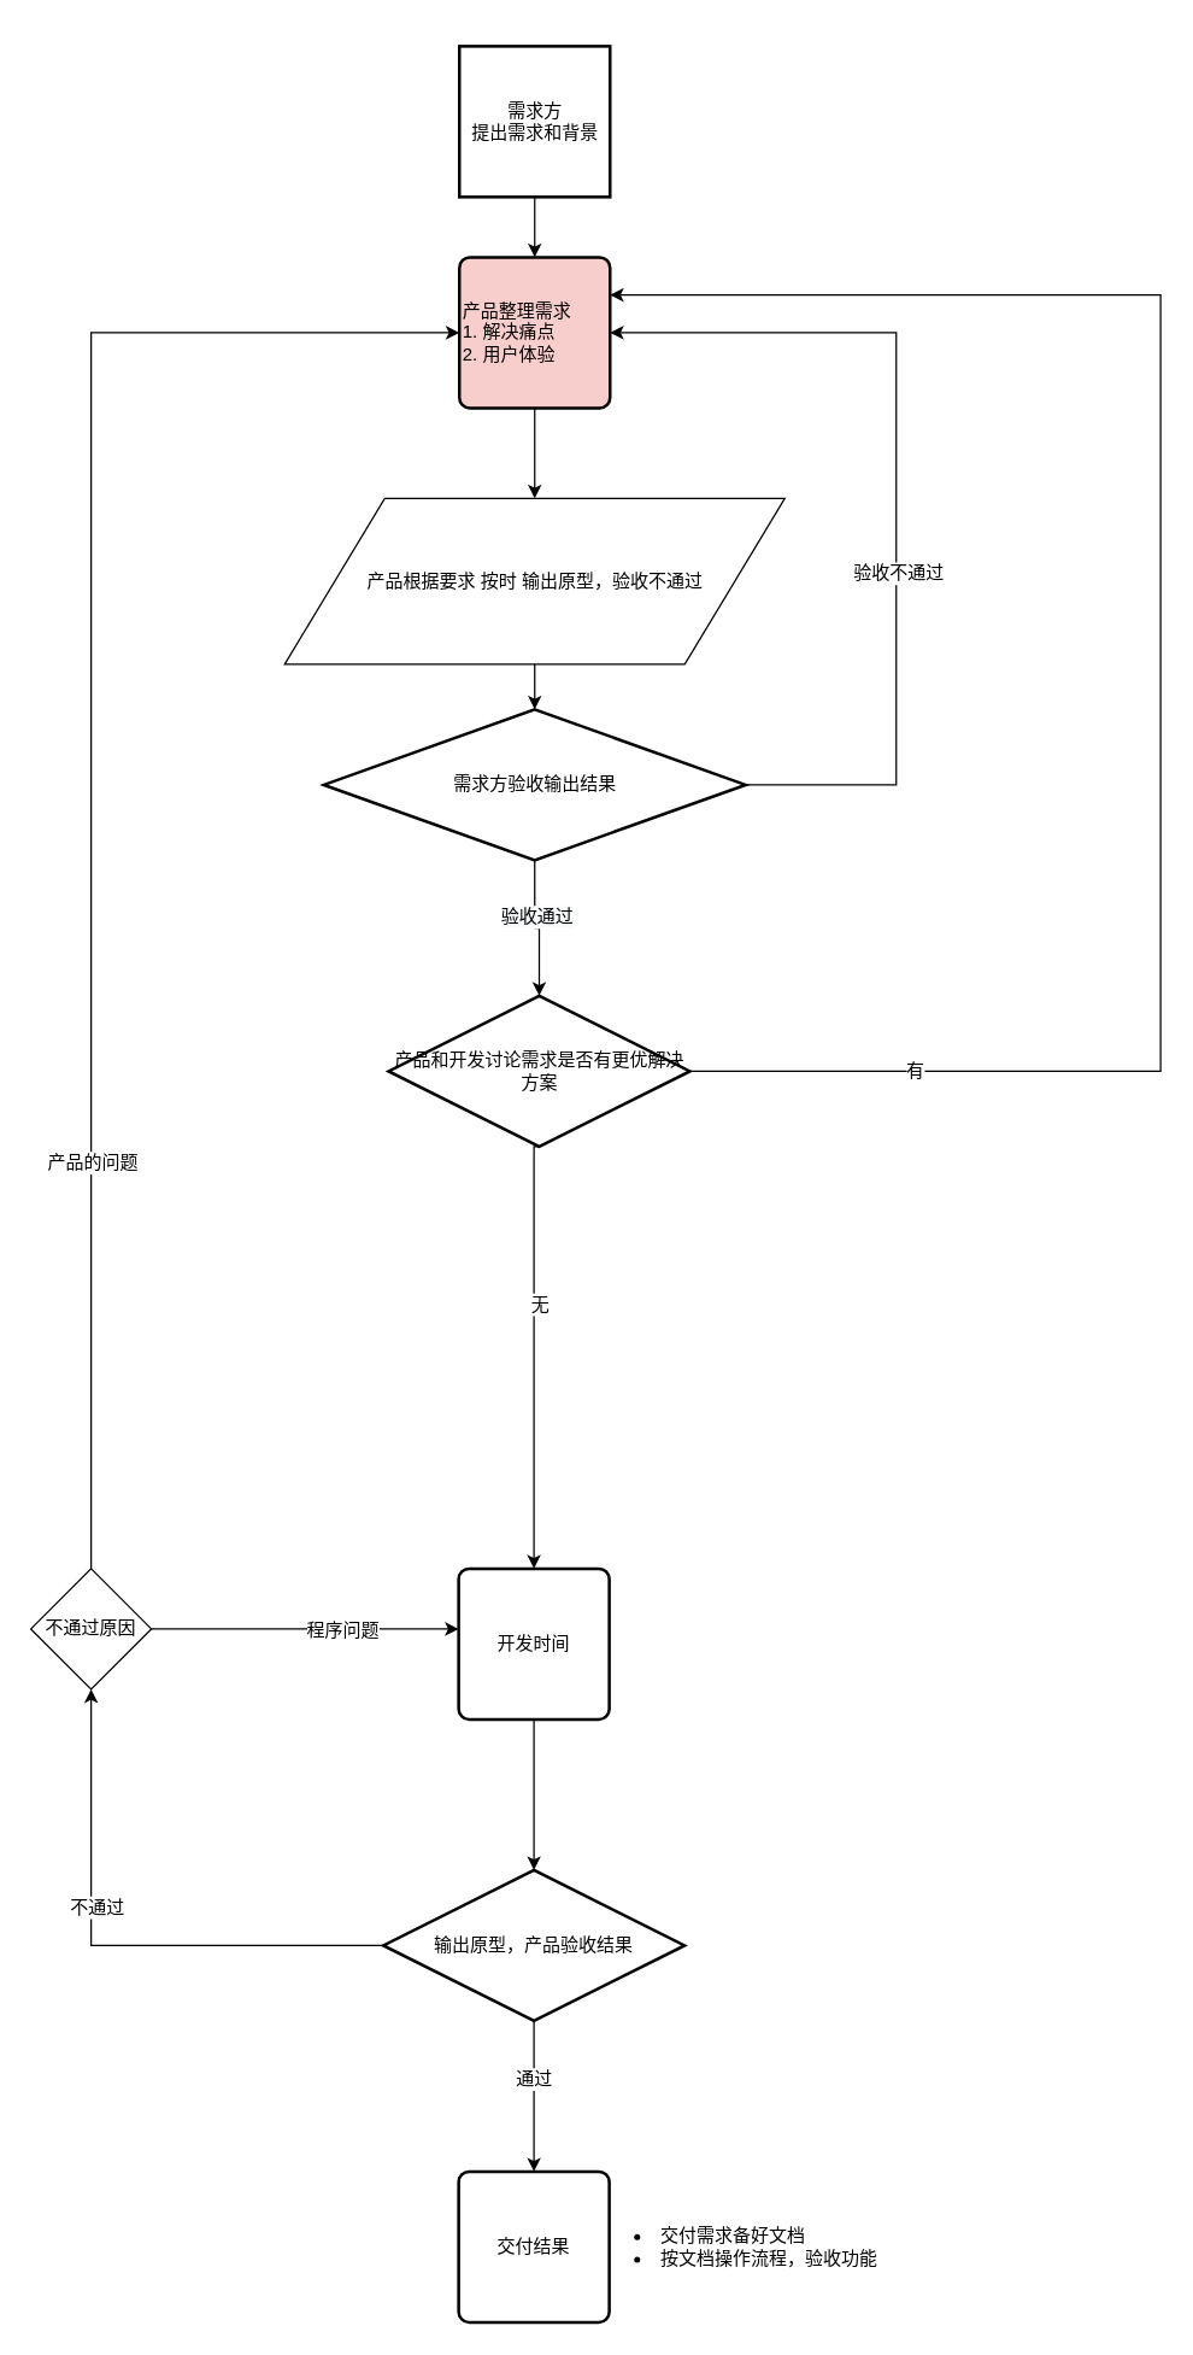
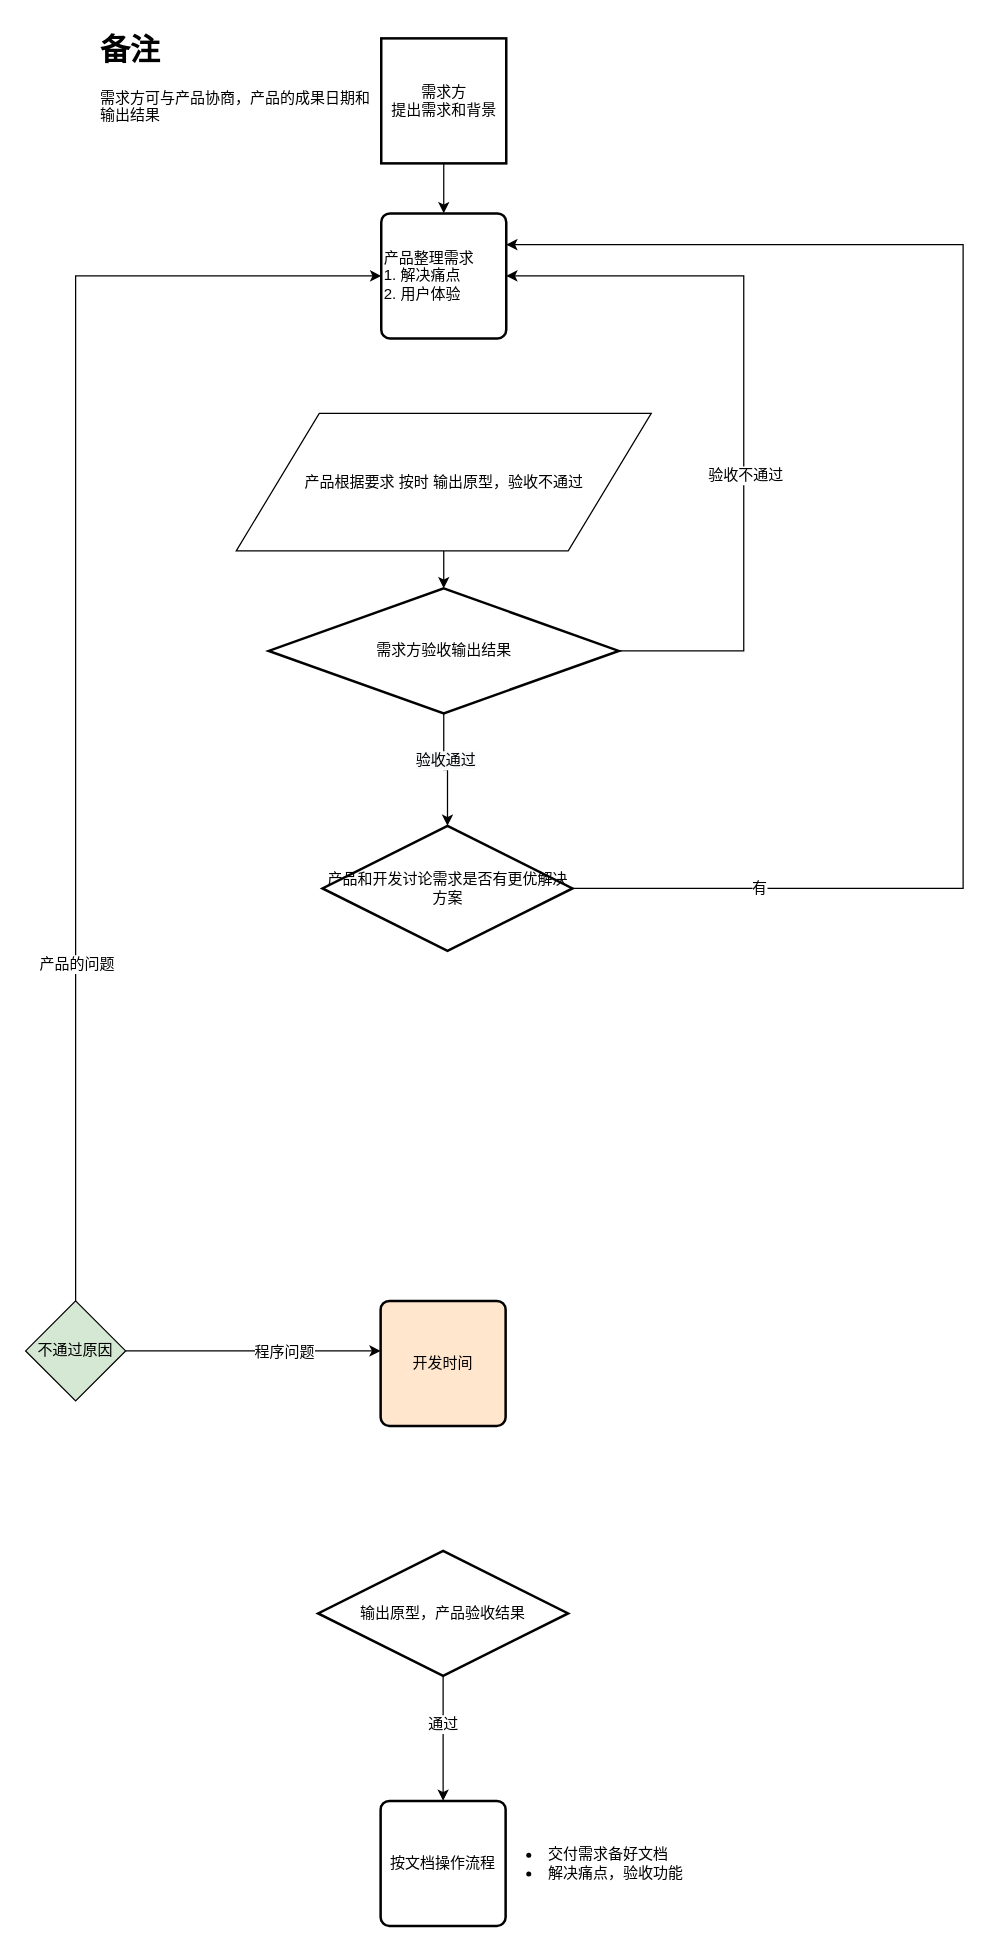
  <mxCell id="0" />
  <mxCell id="1" parent="0" />
  <mxCell id="2" value="" style="edgeStyle=orthogonalEdgeStyle;rounded=0;orthogonalLoop=1;jettySize=auto;html=1;" parent="1" source="3" target="5" edge="1"><mxGeometry relative="1" as="geometry" /></mxCell>
  <mxCell id="3" value="需求方&lt;br&gt;提出需求和背景" style="whiteSpace=wrap;html=1;absoluteArcSize=1;arcSize=14;strokeWidth=2;shadow=0;comic=0;rounded=0;" parent="1" vertex="1"><mxGeometry x="304.5" y="30" width="100" height="100" as="geometry" /></mxCell>
- <mxCell id="4" value="" style="edgeStyle=orthogonalEdgeStyle;rounded=0;orthogonalLoop=1;jettySize=auto;html=1;entryX=0.5;entryY=0;entryDx=0;entryDy=0;" parent="1" source="5" target="7" edge="1"><mxGeometry relative="1" as="geometry"><mxPoint x="354.5" y="320" as="targetPoint" /></mxGeometry></mxCell>
- <mxCell id="5" value="产品整理需求&lt;br&gt;1. 解决痛点&lt;br&gt;2. 用户体验" style="rounded=1;whiteSpace=wrap;html=1;absoluteArcSize=1;arcSize=14;strokeWidth=2;shadow=0;comic=0;align=left;fillColor=#f8cecc;" parent="1" vertex="1"><mxGeometry x="304.5" y="170" width="100" height="100" as="geometry" /></mxCell>
+ <mxCell id="5" value="产品整理需求&lt;br&gt;1. 解决痛点&lt;br&gt;2. 用户体验" style="rounded=1;whiteSpace=wrap;html=1;absoluteArcSize=1;arcSize=14;strokeWidth=2;shadow=0;comic=0;align=left;" parent="1" vertex="1"><mxGeometry x="304.5" y="170" width="100" height="100" as="geometry" /></mxCell>
  <mxCell id="6" value="" style="edgeStyle=orthogonalEdgeStyle;rounded=0;orthogonalLoop=1;jettySize=auto;html=1;entryX=0.5;entryY=0;entryDx=0;entryDy=0;entryPerimeter=0;" parent="1" source="7" target="12" edge="1"><mxGeometry relative="1" as="geometry"><mxPoint x="354.5" y="460" as="targetPoint" /></mxGeometry></mxCell>
  <mxCell id="7" value="产品根据要求 按时 输出原型，验收不通过" style="shape=parallelogram;perimeter=parallelogramPerimeter;whiteSpace=wrap;html=1;shadow=0;comic=0;" parent="1" vertex="1"><mxGeometry x="188.5" y="330" width="332" height="110" as="geometry" /></mxCell>
  <mxCell id="8" style="edgeStyle=orthogonalEdgeStyle;rounded=0;orthogonalLoop=1;jettySize=auto;html=1;entryX=1;entryY=0.5;entryDx=0;entryDy=0;" parent="1" source="12" target="5" edge="1"><mxGeometry relative="1" as="geometry"><Array as="points"><mxPoint x="594.5" y="520" /><mxPoint x="594.5" y="220" /></Array></mxGeometry></mxCell>
  <mxCell id="9" value="验收不通过" style="text;html=1;resizable=0;points=[];align=center;verticalAlign=middle;labelBackgroundColor=#ffffff;" parent="8" vertex="1" connectable="0"><mxGeometry x="-0.182" y="-1" relative="1" as="geometry"><mxPoint as="offset" /></mxGeometry></mxCell>
  <mxCell id="10" value="" style="edgeStyle=orthogonalEdgeStyle;rounded=0;orthogonalLoop=1;jettySize=auto;html=1;entryX=0.5;entryY=0;entryDx=0;entryDy=0;entryPerimeter=0;" parent="1" source="12" target="31" edge="1"><mxGeometry relative="1" as="geometry"><mxPoint x="355" y="670" as="targetPoint" /></mxGeometry></mxCell>
  <mxCell id="11" value="&lt;span style=&quot;text-align: left ; background-color: rgb(248 , 249 , 250)&quot;&gt;验收通过&lt;/span&gt;" style="text;html=1;resizable=0;points=[];align=center;verticalAlign=middle;labelBackgroundColor=#ffffff;" parent="10" vertex="1" connectable="0"><mxGeometry x="-0.2" y="1" relative="1" as="geometry"><mxPoint as="offset" /></mxGeometry></mxCell>
  <mxCell id="12" value="需求方验收输出结果" style="strokeWidth=2;html=1;shape=mxgraph.flowchart.decision;whiteSpace=wrap;shadow=0;comic=0;" parent="1" vertex="1"><mxGeometry x="214.5" y="470" width="280" height="100" as="geometry" /></mxCell>
- <mxCell id="13" value="" style="edgeStyle=orthogonalEdgeStyle;rounded=0;orthogonalLoop=1;jettySize=auto;html=1;exitX=0.5;exitY=1;exitDx=0;exitDy=0;exitPerimeter=0;" parent="1" source="31" target="16" edge="1"><mxGeometry relative="1" as="geometry"><mxPoint x="354" y="960" as="sourcePoint" /><Array as="points"><mxPoint x="354" y="760" /></Array></mxGeometry></mxCell>
- <mxCell id="14" value="无" style="text;html=1;resizable=0;points=[];align=center;verticalAlign=middle;labelBackgroundColor=#ffffff;" parent="13" vertex="1" connectable="0"><mxGeometry x="-0.239" y="3" relative="1" as="geometry"><mxPoint as="offset" /></mxGeometry></mxCell>
- <mxCell id="15" value="" style="edgeStyle=orthogonalEdgeStyle;rounded=0;orthogonalLoop=1;jettySize=auto;html=1;" parent="1" source="16" target="21" edge="1"><mxGeometry relative="1" as="geometry"><mxPoint x="354" y="1220" as="targetPoint" /></mxGeometry></mxCell>
- <mxCell id="16" value="开发时间" style="rounded=1;whiteSpace=wrap;html=1;absoluteArcSize=1;arcSize=14;strokeWidth=2;shadow=0;comic=0;" parent="1" vertex="1"><mxGeometry x="304" y="1040" width="100" height="100" as="geometry" /></mxCell>
+ <mxCell id="16" value="开发时间" style="rounded=1;whiteSpace=wrap;html=1;absoluteArcSize=1;arcSize=14;strokeWidth=2;shadow=0;comic=0;fillColor=#ffe6cc;" parent="1" vertex="1"><mxGeometry x="304" y="1040" width="100" height="100" as="geometry" /></mxCell>
  <mxCell id="17" value="" style="edgeStyle=orthogonalEdgeStyle;rounded=0;orthogonalLoop=1;jettySize=auto;html=1;entryX=0.5;entryY=0;entryDx=0;entryDy=0;" parent="1" source="21" target="22" edge="1"><mxGeometry relative="1" as="geometry"><mxPoint x="354" y="1420" as="targetPoint" /></mxGeometry></mxCell>
  <mxCell id="18" value="通过" style="text;html=1;resizable=0;points=[];align=center;verticalAlign=middle;labelBackgroundColor=#ffffff;" parent="17" vertex="1" connectable="0"><mxGeometry x="-0.24" y="-1" relative="1" as="geometry"><mxPoint as="offset" /></mxGeometry></mxCell>
- <mxCell id="19" style="edgeStyle=orthogonalEdgeStyle;rounded=0;orthogonalLoop=1;jettySize=auto;html=1;entryX=0.5;entryY=1;entryDx=0;entryDy=0;" parent="1" source="21" target="28" edge="1"><mxGeometry relative="1" as="geometry"><mxPoint x="54.5" y="950" as="targetPoint" /></mxGeometry></mxCell>
- <mxCell id="20" value="不通过" style="text;html=1;resizable=0;points=[];align=center;verticalAlign=middle;labelBackgroundColor=#ffffff;" parent="19" vertex="1" connectable="0"><mxGeometry x="0.211" y="-3" relative="1" as="geometry"><mxPoint as="offset" /></mxGeometry></mxCell>
  <mxCell id="21" value="输出原型，产品验收结果" style="strokeWidth=2;html=1;shape=mxgraph.flowchart.decision;whiteSpace=wrap;shadow=0;comic=0;" parent="1" vertex="1"><mxGeometry x="254" y="1240" width="200" height="100" as="geometry" /></mxCell>
- <mxCell id="22" value="交付结果" style="rounded=1;whiteSpace=wrap;html=1;absoluteArcSize=1;arcSize=14;strokeWidth=2;shadow=0;comic=0;" parent="1" vertex="1"><mxGeometry x="304" y="1440" width="100" height="100" as="geometry" /></mxCell>
+ <mxCell id="22" value="按文档操作流程" style="rounded=1;whiteSpace=wrap;html=1;absoluteArcSize=1;arcSize=14;strokeWidth=2;shadow=0;comic=0;" parent="1" vertex="1"><mxGeometry x="304" y="1440" width="100" height="100" as="geometry" /></mxCell>
+ <mxCell id="23" value="&lt;h1&gt;备注&lt;/h1&gt;&lt;p&gt;需求方可与产品协商，产品的成果日期和输出结果&lt;/p&gt;" style="text;html=1;strokeColor=none;fillColor=none;spacing=5;spacingTop=-20;whiteSpace=wrap;overflow=hidden;rounded=0;shadow=0;comic=0;" parent="1" vertex="1"><mxGeometry x="74.5" y="20" width="230" height="120" as="geometry" /></mxCell>
  <mxCell id="24" style="edgeStyle=orthogonalEdgeStyle;rounded=0;orthogonalLoop=1;jettySize=auto;html=1;exitX=0.5;exitY=0;exitDx=0;exitDy=0;entryX=0;entryY=0.5;entryDx=0;entryDy=0;" parent="1" source="28" target="5" edge="1"><mxGeometry relative="1" as="geometry"><mxPoint x="44.5" y="939.667" as="sourcePoint" /></mxGeometry></mxCell>
  <mxCell id="25" value="产品的问题" style="text;html=1;resizable=0;points=[];align=center;verticalAlign=middle;labelBackgroundColor=#ffffff;" parent="24" vertex="1" connectable="0"><mxGeometry x="-0.492" relative="1" as="geometry"><mxPoint as="offset" /></mxGeometry></mxCell>
  <mxCell id="26" style="edgeStyle=orthogonalEdgeStyle;rounded=0;orthogonalLoop=1;jettySize=auto;html=1;" parent="1" source="28" target="16" edge="1"><mxGeometry relative="1" as="geometry"><Array as="points"><mxPoint x="250" y="1080" /><mxPoint x="250" y="1080" /></Array></mxGeometry></mxCell>
  <mxCell id="27" value="程序问题" style="text;html=1;resizable=0;points=[];align=center;verticalAlign=middle;labelBackgroundColor=#ffffff;" parent="26" vertex="1" connectable="0"><mxGeometry x="0.471" y="-24" relative="1" as="geometry"><mxPoint x="-24" y="-24" as="offset" /></mxGeometry></mxCell>
- <mxCell id="28" value="不通过原因" style="rhombus;whiteSpace=wrap;html=1;shadow=0;comic=0;" parent="1" vertex="1"><mxGeometry x="20" y="1040" width="80" height="80" as="geometry" /></mxCell>
+ <mxCell id="28" value="不通过原因" style="rhombus;whiteSpace=wrap;html=1;shadow=0;comic=0;fillColor=#d5e8d4;" parent="1" vertex="1"><mxGeometry x="20" y="1040" width="80" height="80" as="geometry" /></mxCell>
  <mxCell id="29" style="edgeStyle=orthogonalEdgeStyle;rounded=0;orthogonalLoop=1;jettySize=auto;html=1;entryX=1;entryY=0.25;entryDx=0;entryDy=0;" parent="1" source="31" target="5" edge="1"><mxGeometry relative="1" as="geometry"><Array as="points"><mxPoint x="770" y="710" /><mxPoint x="770" y="195" /></Array></mxGeometry></mxCell>
  <mxCell id="30" value="有" style="text;html=1;resizable=0;points=[];align=center;verticalAlign=middle;labelBackgroundColor=#ffffff;" parent="29" vertex="1" connectable="0"><mxGeometry x="-0.476" y="165" relative="1" as="geometry"><mxPoint x="1" as="offset" /></mxGeometry></mxCell>
  <mxCell id="31" value="产品和开发讨论需求是否有更优解决方案" style="strokeWidth=2;html=1;shape=mxgraph.flowchart.decision;whiteSpace=wrap;shadow=0;comic=0;" parent="1" vertex="1"><mxGeometry x="257.5" y="660" width="200" height="100" as="geometry" /></mxCell>
- <mxCell id="32" value="&lt;ul&gt;&lt;li&gt;&amp;nbsp;交付需求备好文档&lt;/li&gt;&lt;li&gt;&amp;nbsp;按文档操作流程，验收功能&lt;/li&gt;&lt;/ul&gt;" style="text;strokeColor=none;fillColor=none;html=1;whiteSpace=wrap;verticalAlign=middle;overflow=hidden;" vertex="1" parent="1"><mxGeometry x="392.5" y="1450" width="204" height="80" as="geometry" /></mxCell>
+ <mxCell id="32" value="&lt;ul&gt;&lt;li&gt;&amp;nbsp;交付需求备好文档&lt;/li&gt;&lt;li&gt;&amp;nbsp;解决痛点，验收功能&lt;/li&gt;&lt;/ul&gt;" style="text;strokeColor=none;fillColor=none;html=1;whiteSpace=wrap;verticalAlign=middle;overflow=hidden;" vertex="1" parent="1"><mxGeometry x="392.5" y="1450" width="204" height="80" as="geometry" /></mxCell>
